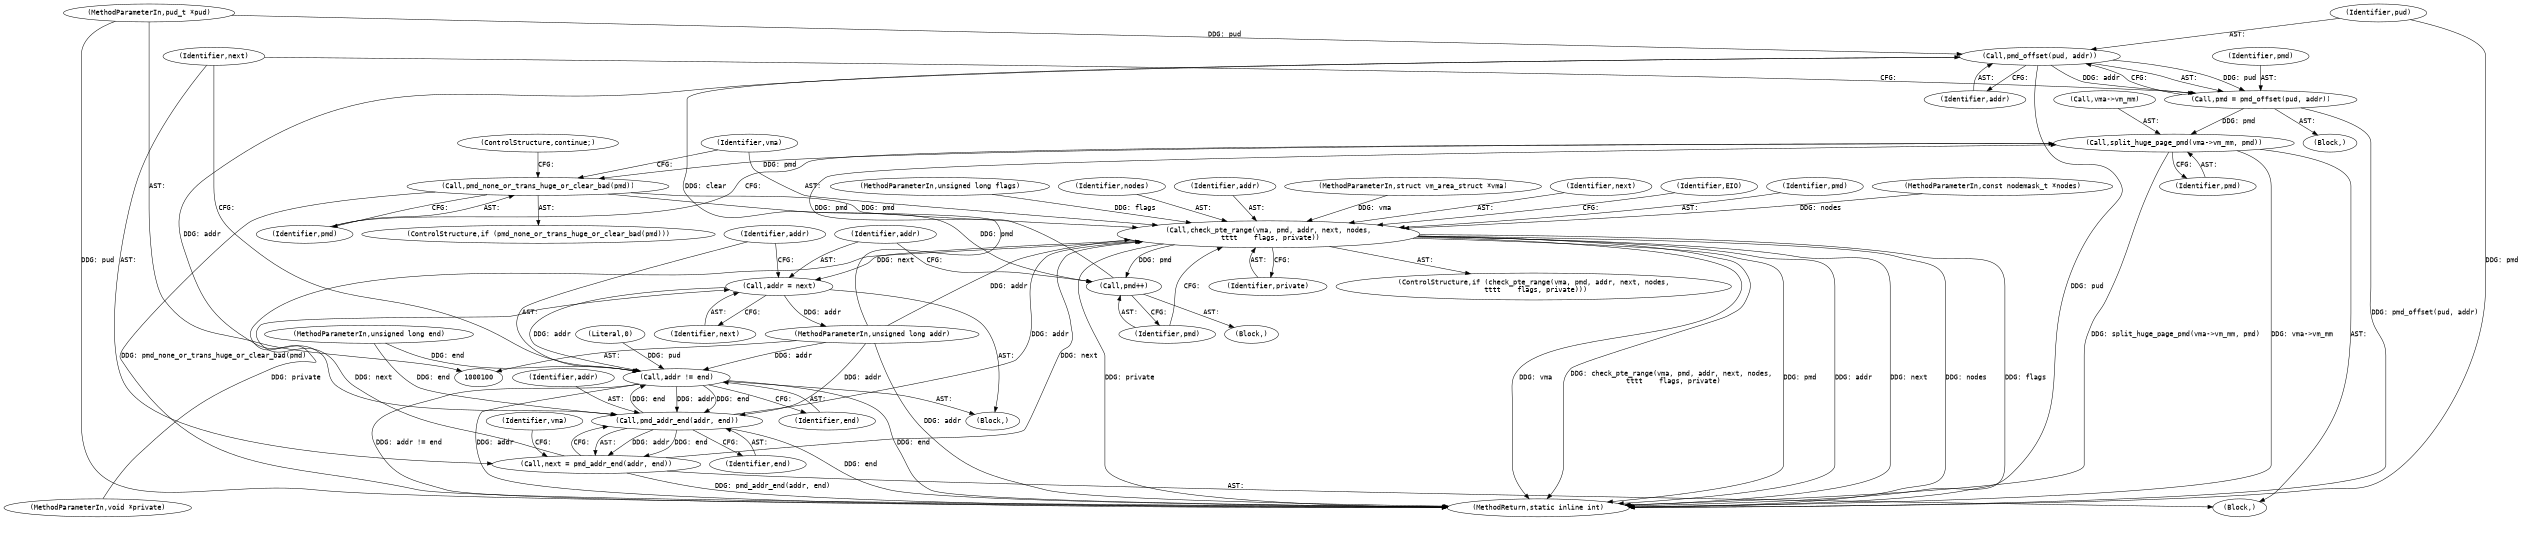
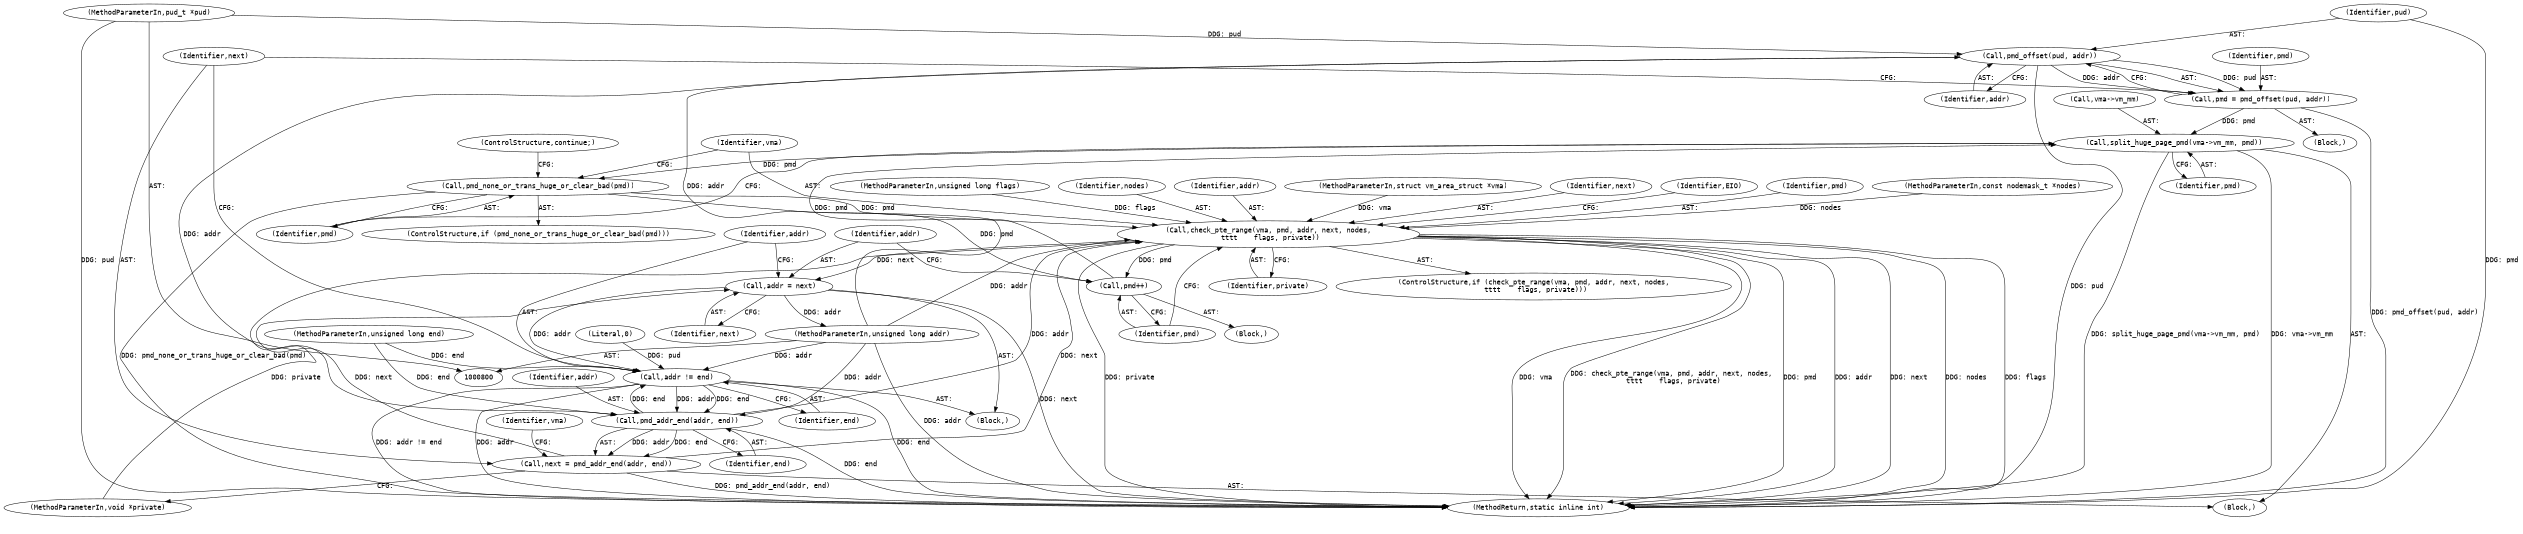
  digraph {
    fontname="DejaVu Sans Mono"
    node [fontname="DejaVu Sans Mono"]
    edge [fontname="DejaVu Sans Mono"]
    n1 [label="(Call,pmd_offset(pud, addr))"]
    n2 [label="(Call,pmd = pmd_offset(pud, addr))"]
    n3 [label="(Call,pmd_addr_end(addr, end))"]
    n4 [label="(MethodReturn,static inline int)"]
    n5 [label="(Identifier,addr)"]
    n6 [label="(Call,split_huge_page_pmd(vma->vm_mm, pmd))"]
    n7 [label="(Block,)"]
    n8 [label="(Call,check_pte_range(vma, pmd, addr, next, nodes,\n \t\t\t\t    flags, private))"]
    n9 [label="(Call,addr != end)"]
    n10 [label="(Call,next = pmd_addr_end(addr, end))"]
    n11 [label="(Identifier,end)"]
    n12 [label="(MethodParameterIn,pud_t *pud)"]
-   1000100
+   1000100 [label=1000800]
    n14 [label="(MethodParameterIn,unsigned long addr)"]
    n15 [label="(Call,addr = next)"]
    n16 [label="(Call,pmd++)"]
    n17 [label="(Identifier,private)"]
    n18 [label="(ControlStructure,if (check_pte_range(vma, pmd, addr, next, nodes,\n \t\t\t\t    flags, private)))"]
    n19 [label="(Identifier,next)"]
    n20 [label="(Block,)"]
    n21 [label="(Identifier,end)"]
    n22 [label="(Call,pmd_none_or_trans_huge_or_clear_bad(pmd))"]
    n23 [label="(Block,)"]
    n24 [label="(Identifier,pmd)"]
    n25 [label="(Identifier,pmd)"]
    n26 [label="(ControlStructure,if (pmd_none_or_trans_huge_or_clear_bad(pmd)))"]
    n27 [label="(Identifier,pmd)"]
    n28 [label="(Block,)"]
    n29 [label="(Identifier,EIO)"]
    n30 [label="(Identifier,vma)"]
    n31 [label="(Identifier,next)"]
    n32 [label="(Identifier,addr)"]
    n33 [label="(Call,vma->vm_mm)"]
    n34 [label="(Identifier,pud)"]
    n35 [label="(MethodParameterIn,unsigned long end)"]
    n36 [label="(ControlStructure,continue;)"]
    n37 [label="(Identifier,addr)"]
    n38 [label="(Identifier,pmd)"]
    n39 [label="(Identifier,addr)"]
    n40 [label="(MethodParameterIn,struct vm_area_struct *vma)"]
    n41 [label="(Identifier,next)"]
    n42 [label="(Identifier,pmd)"]
    n43 [label="(Identifier,vma)"]
    n44 [label="(Literal,0)"]
    n45 [label="(MethodParameterIn,const nodemask_t *nodes)"]
    n46 [label="(MethodParameterIn,unsigned long flags)"]
    n47 [label="(Identifier,addr)"]
    n48 [label="(MethodParameterIn,void *private)"]
    n49 [label="(Identifier,nodes)"]
    n1 -> n2 [label="AST: "]
    n1 -> n2 [label="DDG: pud"]
    n1 -> n2 [label="DDG: addr"]
    n1 -> n3 [label="DDG: addr"]
    n1 -> n4 [label="DDG: pud"]
    n1 -> n5 [label="CFG: "]
    n2 -> n1 [label="CFG: "]
    n2 -> n4 [label="DDG: pmd_offset(pud, addr)"]
    n2 -> n6 [label="DDG: pmd"]
    n2 -> n7 [label="AST: "]
    n3 -> n4 [label="DDG: end"]
    n3 -> n8 [label="DDG: addr"]
    n3 -> n9 [label="DDG: end"]
    n3 -> n10 [label="AST: "]
    n3 -> n10 [label="DDG: addr"]
    n3 -> n10 [label="DDG: end"]
    n3 -> n11 [label="CFG: "]
    n5 -> n1 [label="AST: "]
    n6 -> n4 [label="DDG: vma->vm_mm"]
    n6 -> n4 [label="DDG: split_huge_page_pmd(vma->vm_mm, pmd)"]
    n6 -> n22 [label="DDG: pmd"]
    n6 -> n23 [label="AST: "]
    n6 -> n24 [label="CFG: "]
    n8 -> n4 [label="DDG: nodes"]
    n8 -> n4 [label="DDG: flags"]
    n8 -> n4 [label="DDG: private"]
    n8 -> n4 [label="DDG: vma"]
    n8 -> n4 [label="DDG: check_pte_range(vma, pmd, addr, next, nodes,\n \t\t\t\t    flags, private)"]
    n8 -> n4 [label="DDG: pmd"]
    n8 -> n4 [label="DDG: addr"]
    n8 -> n4 [label="DDG: next"]
    n8 -> n15 [label="DDG: next"]
    n8 -> n16 [label="DDG: pmd"]
    n8 -> n17 [label="CFG: "]
    n8 -> n18 [label="AST: "]
    n9 -> n3 [label="DDG: addr"]
    n9 -> n3 [label="DDG: end"]
    n9 -> n4 [label="DDG: end"]
    n9 -> n4 [label="DDG: addr != end"]
    n9 -> n4 [label="DDG: addr"]
    n9 -> n20 [label="AST: "]
    n9 -> n21 [label="CFG: "]
-   n10 -> n3 [label="CFG: "]
+   n10 -> n48 [label="CFG: "]
    n10 -> n4 [label="DDG: pmd_addr_end(addr, end)"]
    n10 -> n8 [label="DDG: next"]
    n10 -> n15 [label="DDG: next"]
    n10 -> n23 [label="AST: "]
    n11 -> n3 [label="AST: "]
    n12 -> n1 [label="DDG: pud"]
    n12 -> n4 [label="DDG: pud"]
    n12 -> 1000100 [label="AST: "]
-   n14 -> n1 [label="DDG: clear"]
+   n14 -> n1 [label="DDG: addr"]
    n14 -> n3 [label="DDG: addr"]
    n14 -> n4 [label="DDG: addr"]
    n14 -> n8 [label="DDG: addr"]
    n14 -> n9 [label="DDG: addr"]
    n14 -> 1000100 [label="AST: "]
+   n15 -> n4 [label="DDG: next"]
    n15 -> n9 [label="DDG: addr"]
    n15 -> n14 [label="DDG: addr"]
    n15 -> n19 [label="CFG: "]
    n15 -> n20 [label="AST: "]
    n16 -> n6 [label="DDG: pmd"]
    n16 -> n27 [label="CFG: "]
    n16 -> n28 [label="AST: "]
    n17 -> n8 [label="AST: "]
    n19 -> n15 [label="AST: "]
    n21 -> n9 [label="AST: "]
    n22 -> n4 [label="DDG: pmd_none_or_trans_huge_or_clear_bad(pmd)"]
    n22 -> n8 [label="DDG: pmd"]
    n22 -> n16 [label="DDG: pmd"]
    n22 -> n25 [label="CFG: "]
    n22 -> n26 [label="AST: "]
    n24 -> n6 [label="AST: "]
    n25 -> n6 [label="CFG: "]
    n25 -> n22 [label="AST: "]
    n27 -> n8 [label="CFG: "]
    n27 -> n16 [label="AST: "]
    n29 -> n8 [label="CFG: "]
    n30 -> n10 [label="CFG: "]
    n31 -> n2 [label="CFG: "]
    n31 -> n9 [label="CFG: "]
    n31 -> n10 [label="AST: "]
    n32 -> n9 [label="AST: "]
    n32 -> n15 [label="CFG: "]
    n33 -> n6 [label="AST: "]
    n34 -> n1 [label="AST: "]
    n34 -> n4 [label="DDG: pmd"]
    n35 -> n3 [label="DDG: end"]
    n35 -> n9 [label="DDG: end"]
    n36 -> n22 [label="CFG: "]
    n37 -> n15 [label="AST: "]
    n37 -> n16 [label="CFG: "]
    n38 -> n8 [label="AST: "]
    n39 -> n8 [label="AST: "]
    n40 -> n8 [label="DDG: vma"]
    n41 -> n8 [label="AST: "]
    n42 -> n2 [label="AST: "]
    n43 -> n8 [label="AST: "]
    n43 -> n22 [label="CFG: "]
    n44 -> n9 [label="DDG: pud"]
    n45 -> n8 [label="DDG: nodes"]
    n46 -> n8 [label="DDG: flags"]
    n47 -> n3 [label="AST: "]
    n48 -> n8 [label="DDG: private"]
    n49 -> n8 [label="AST: "]
  }
